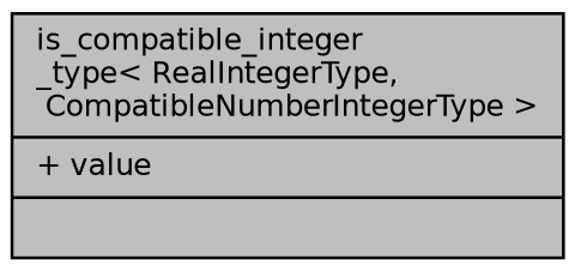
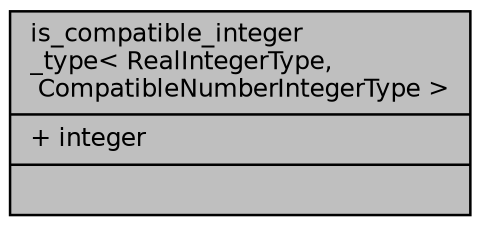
  digraph {
-   n1 [color=black fillcolor=grey75 fontcolor=black fontname=Helvetica fontsize=10 height=0.2 label="{is_compatible_integer\l_type\< RealIntegerType,\l CompatibleNumberIntegerType \>\n|+ value\l|}" shape=record style=filled width=0.4]
+   n1 [color=black fillcolor=grey75 fontcolor=black fontname=Helvetica fontsize=10 height=0.2 label="{is_compatible_integer\l_type\< RealIntegerType,\l CompatibleNumberIntegerType \>\n|+ integer\l|}" shape=record style=filled width=0.4]
  }
